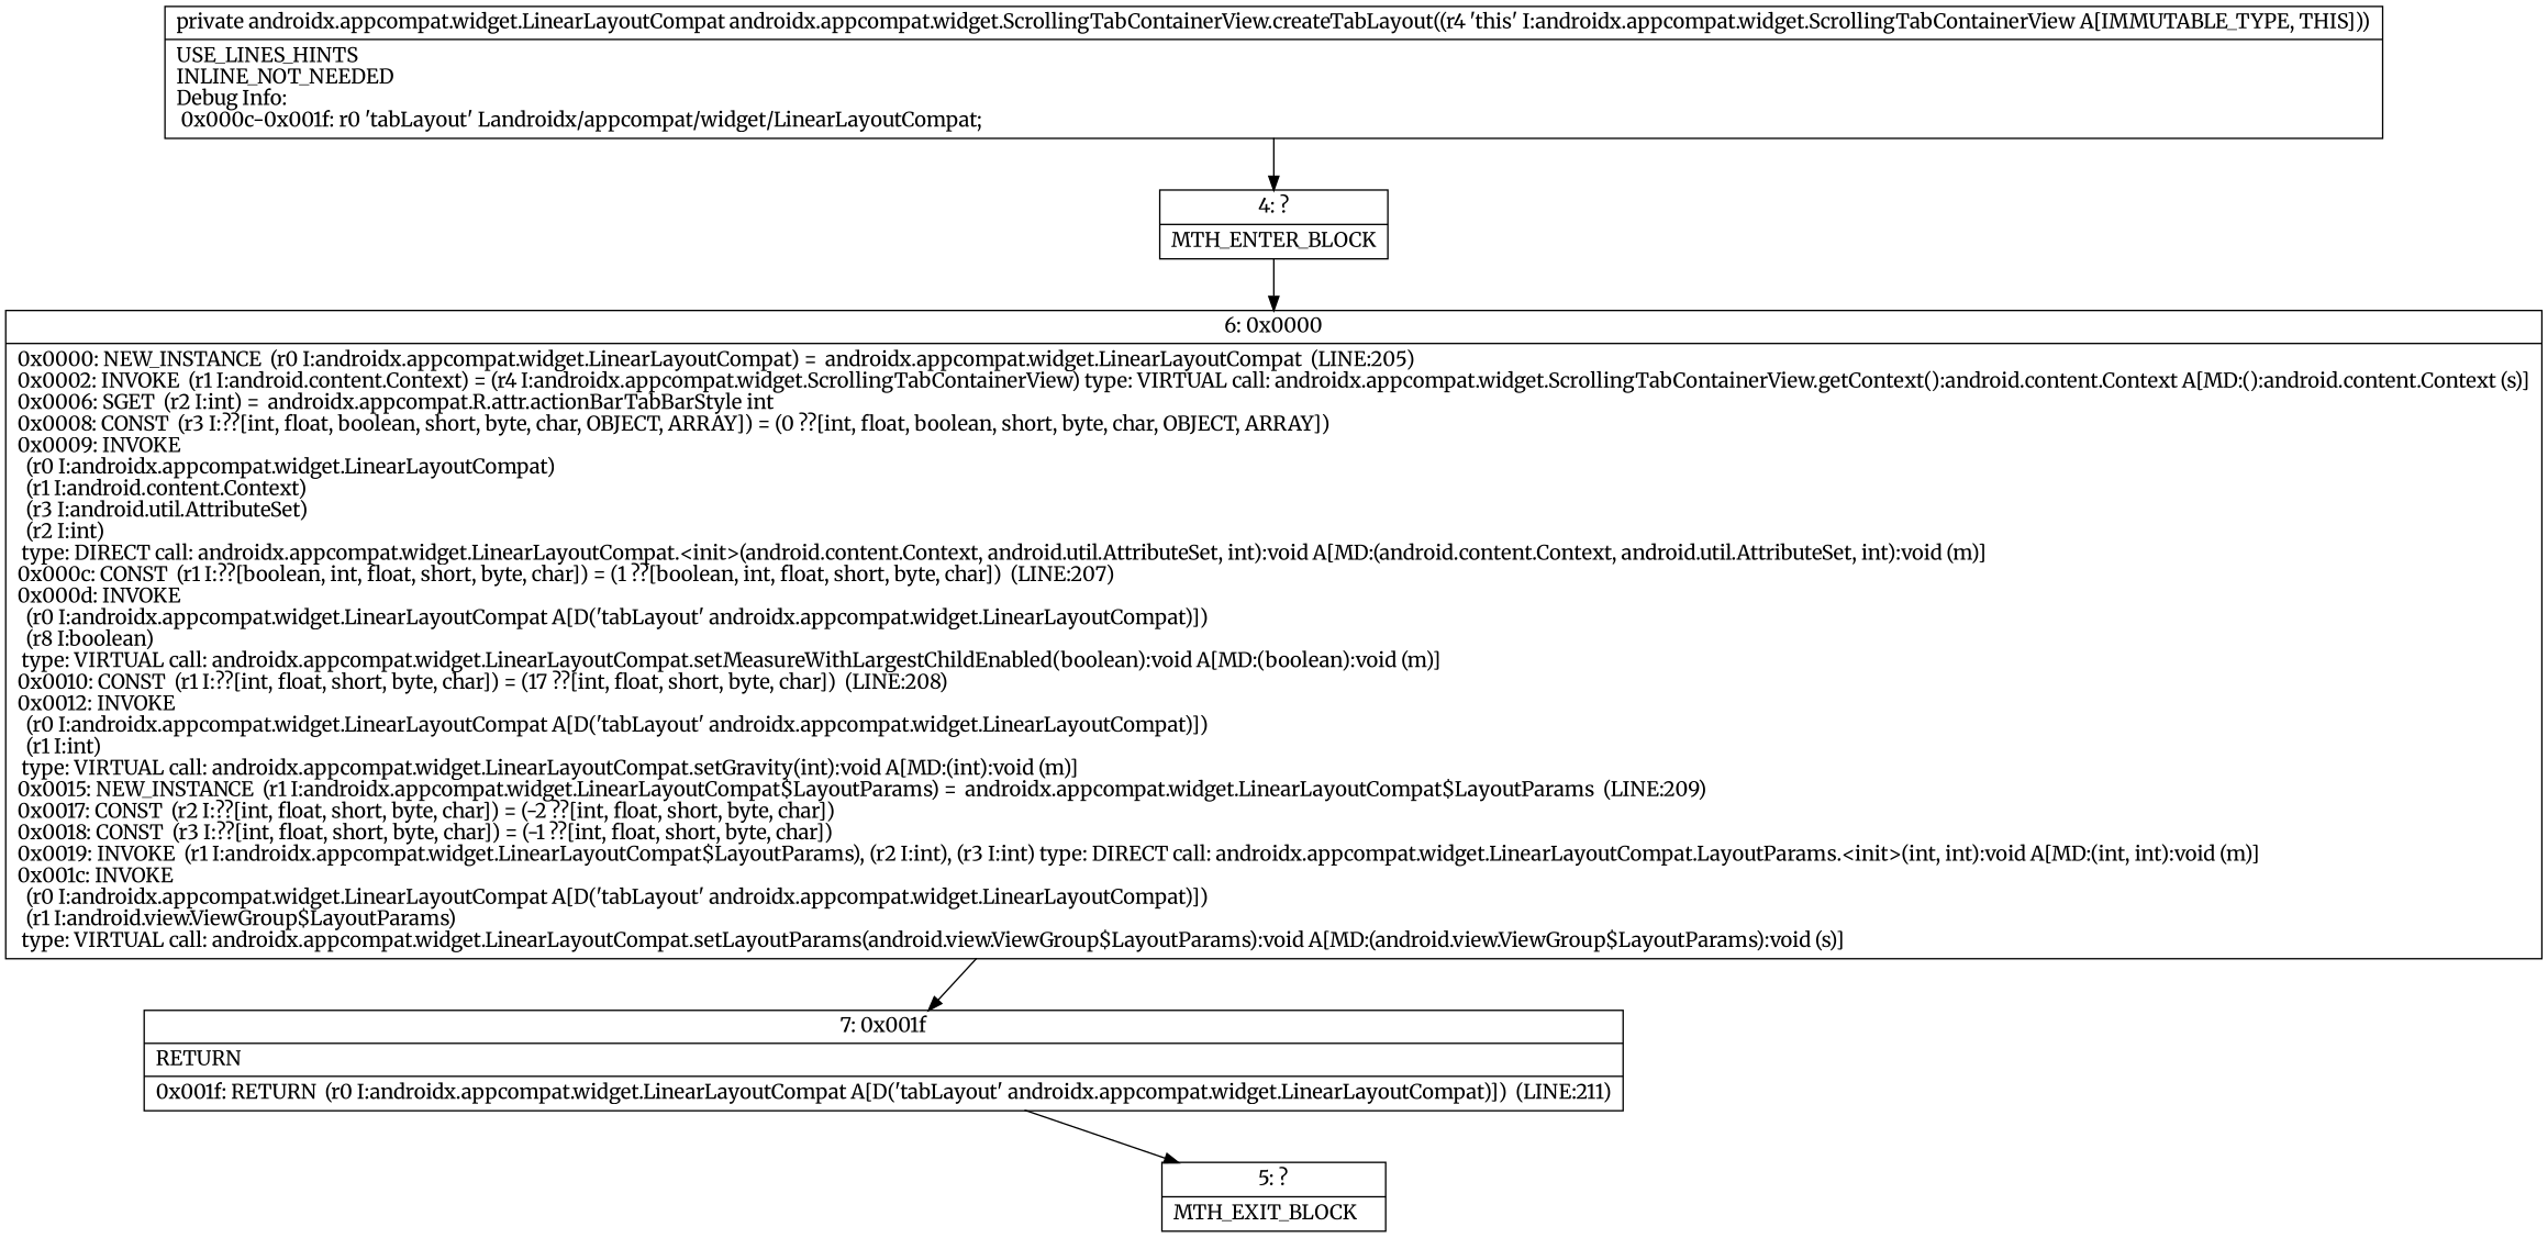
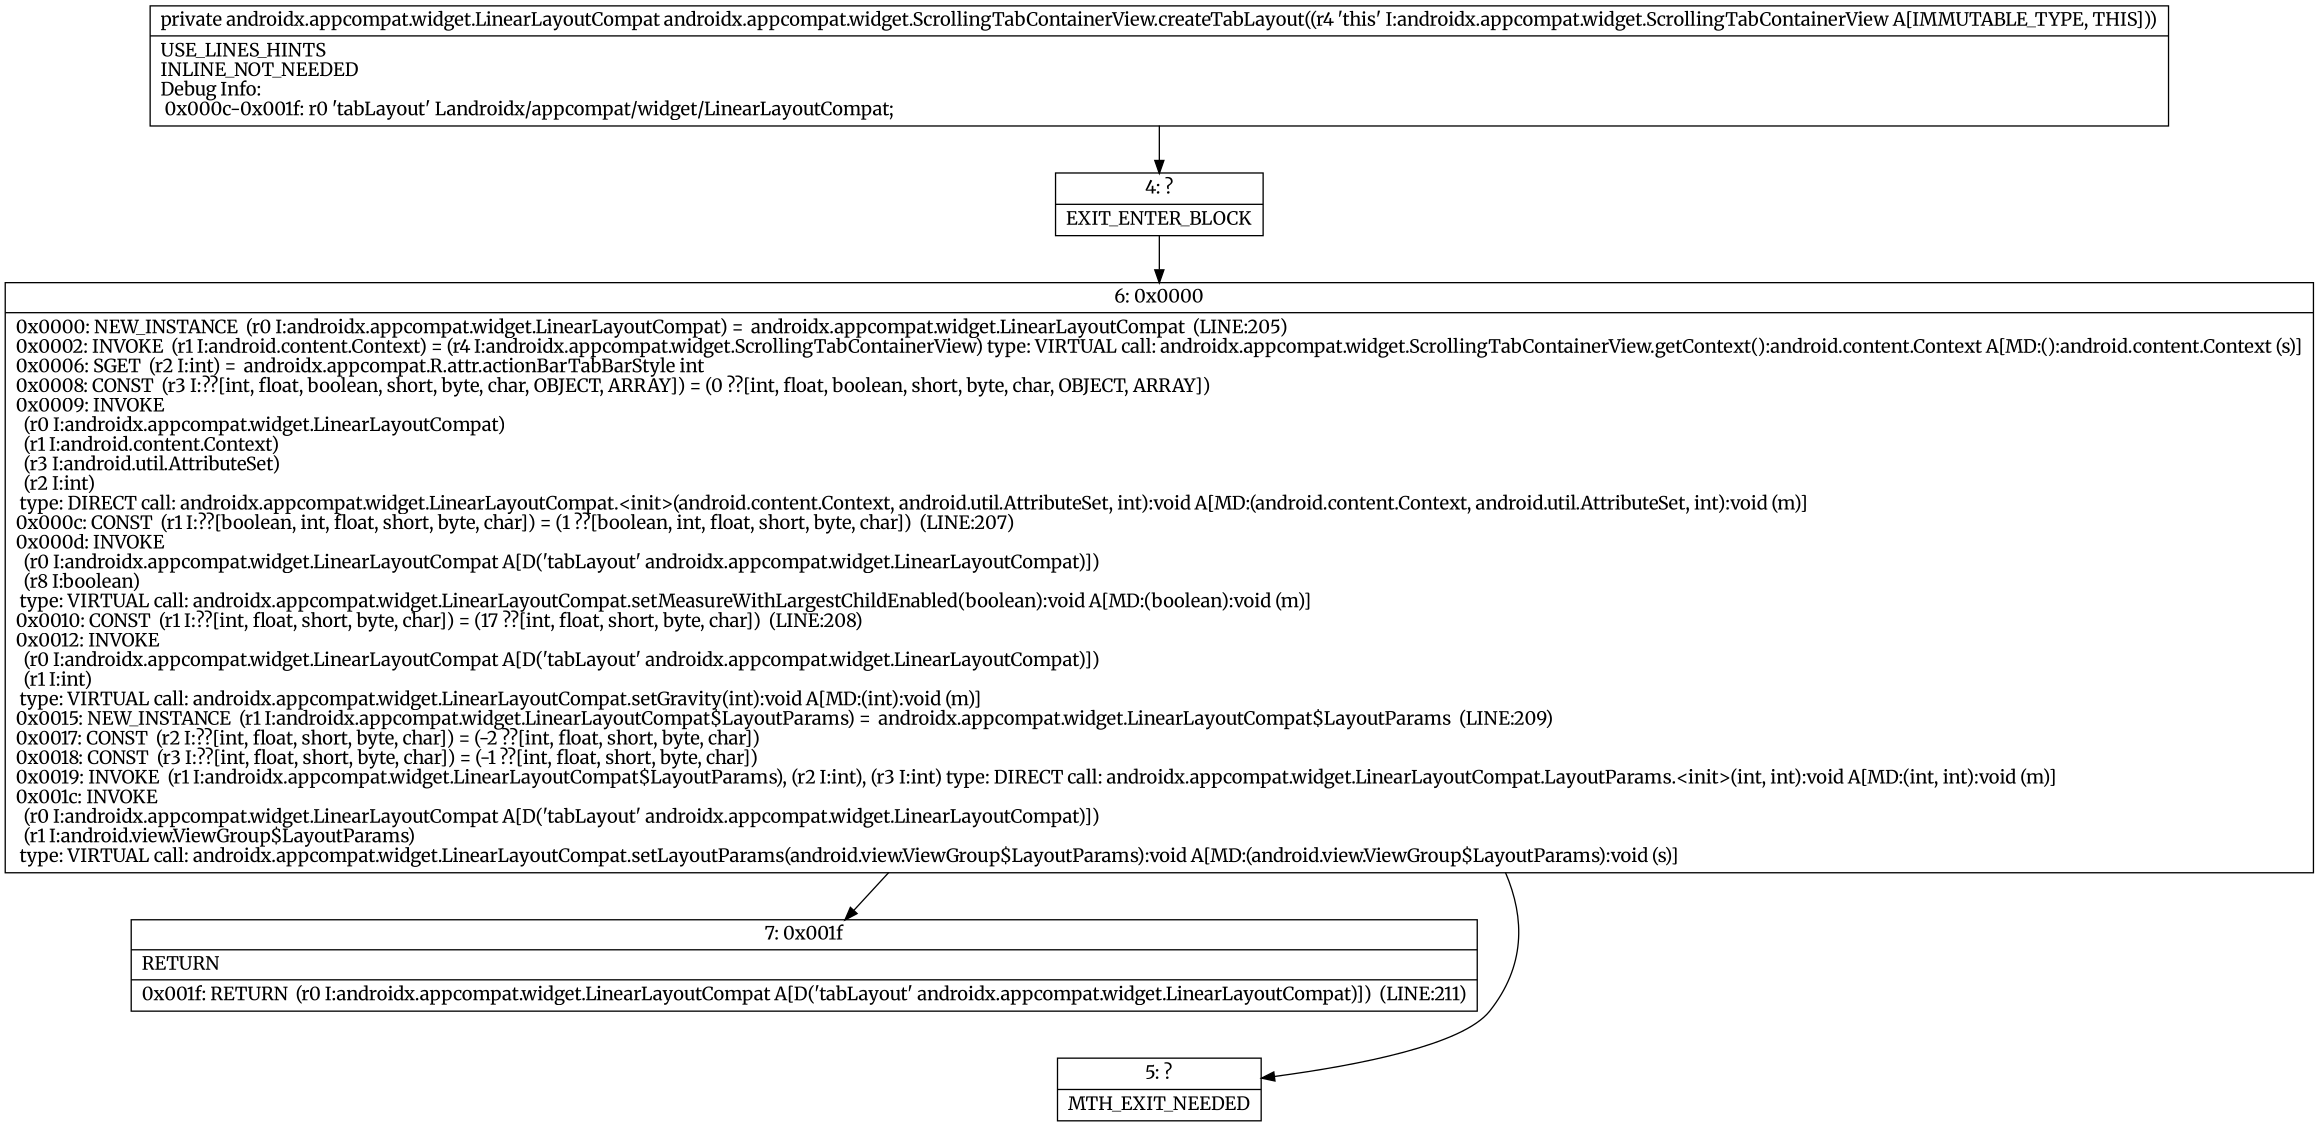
  digraph {
    fontname=Merriweather
    node [fontname=Merriweather shape=record]
    edge [fontname=Merriweather]
-   n1 [label="{4\:\ ?|MTH_ENTER_BLOCK\l}"]
+   n1 [label="{4\:\ ?|EXIT_ENTER_BLOCK\l}"]
    n2 [label="{6\:\ 0x0000|0x0000: NEW_INSTANCE  (r0 I:androidx.appcompat.widget.LinearLayoutCompat) =  androidx.appcompat.widget.LinearLayoutCompat  (LINE:205)\l0x0002: INVOKE  (r1 I:android.content.Context) = (r4 I:androidx.appcompat.widget.ScrollingTabContainerView) type: VIRTUAL call: androidx.appcompat.widget.ScrollingTabContainerView.getContext():android.content.Context A[MD:():android.content.Context (s)]\l0x0006: SGET  (r2 I:int) =  androidx.appcompat.R.attr.actionBarTabBarStyle int \l0x0008: CONST  (r3 I:??[int, float, boolean, short, byte, char, OBJECT, ARRAY]) = (0 ??[int, float, boolean, short, byte, char, OBJECT, ARRAY]) \l0x0009: INVOKE  \l  (r0 I:androidx.appcompat.widget.LinearLayoutCompat)\l  (r1 I:android.content.Context)\l  (r3 I:android.util.AttributeSet)\l  (r2 I:int)\l type: DIRECT call: androidx.appcompat.widget.LinearLayoutCompat.\<init\>(android.content.Context, android.util.AttributeSet, int):void A[MD:(android.content.Context, android.util.AttributeSet, int):void (m)]\l0x000c: CONST  (r1 I:??[boolean, int, float, short, byte, char]) = (1 ??[boolean, int, float, short, byte, char])  (LINE:207)\l0x000d: INVOKE  \l  (r0 I:androidx.appcompat.widget.LinearLayoutCompat A[D('tabLayout' androidx.appcompat.widget.LinearLayoutCompat)])\l  (r8 I:boolean)\l type: VIRTUAL call: androidx.appcompat.widget.LinearLayoutCompat.setMeasureWithLargestChildEnabled(boolean):void A[MD:(boolean):void (m)]\l0x0010: CONST  (r1 I:??[int, float, short, byte, char]) = (17 ??[int, float, short, byte, char])  (LINE:208)\l0x0012: INVOKE  \l  (r0 I:androidx.appcompat.widget.LinearLayoutCompat A[D('tabLayout' androidx.appcompat.widget.LinearLayoutCompat)])\l  (r1 I:int)\l type: VIRTUAL call: androidx.appcompat.widget.LinearLayoutCompat.setGravity(int):void A[MD:(int):void (m)]\l0x0015: NEW_INSTANCE  (r1 I:androidx.appcompat.widget.LinearLayoutCompat$LayoutParams) =  androidx.appcompat.widget.LinearLayoutCompat$LayoutParams  (LINE:209)\l0x0017: CONST  (r2 I:??[int, float, short, byte, char]) = (\-2 ??[int, float, short, byte, char]) \l0x0018: CONST  (r3 I:??[int, float, short, byte, char]) = (\-1 ??[int, float, short, byte, char]) \l0x0019: INVOKE  (r1 I:androidx.appcompat.widget.LinearLayoutCompat$LayoutParams), (r2 I:int), (r3 I:int) type: DIRECT call: androidx.appcompat.widget.LinearLayoutCompat.LayoutParams.\<init\>(int, int):void A[MD:(int, int):void (m)]\l0x001c: INVOKE  \l  (r0 I:androidx.appcompat.widget.LinearLayoutCompat A[D('tabLayout' androidx.appcompat.widget.LinearLayoutCompat)])\l  (r1 I:android.view.ViewGroup$LayoutParams)\l type: VIRTUAL call: androidx.appcompat.widget.LinearLayoutCompat.setLayoutParams(android.view.ViewGroup$LayoutParams):void A[MD:(android.view.ViewGroup$LayoutParams):void (s)]\l}"]
    n3 [label="{7\:\ 0x001f|RETURN\l|0x001f: RETURN  (r0 I:androidx.appcompat.widget.LinearLayoutCompat A[D('tabLayout' androidx.appcompat.widget.LinearLayoutCompat)])  (LINE:211)\l}"]
-   n4 [label="{5\:\ ?|MTH_EXIT_BLOCK\l}"]
+   n4 [label="{5\:\ ?|MTH_EXIT_NEEDED\l}"]
    n5 [label="{private androidx.appcompat.widget.LinearLayoutCompat androidx.appcompat.widget.ScrollingTabContainerView.createTabLayout((r4 'this' I:androidx.appcompat.widget.ScrollingTabContainerView A[IMMUTABLE_TYPE, THIS]))  | USE_LINES_HINTS\lINLINE_NOT_NEEDED\lDebug Info:\l  0x000c\-0x001f: r0 'tabLayout' Landroidx\/appcompat\/widget\/LinearLayoutCompat;\l}"]
    n1 -> n2
    n2 -> n3
-   n3 -> n4
+   n2 -> n4
    n5 -> n1
  }
